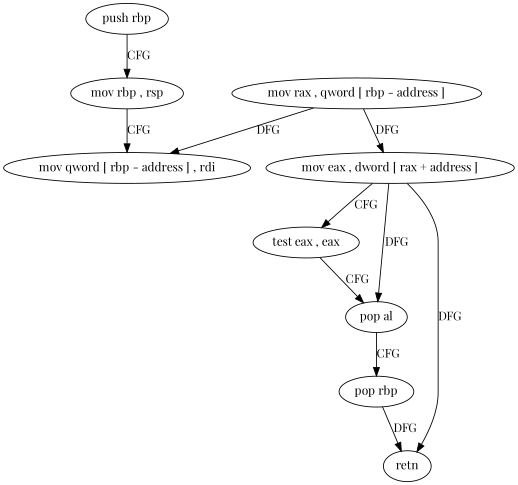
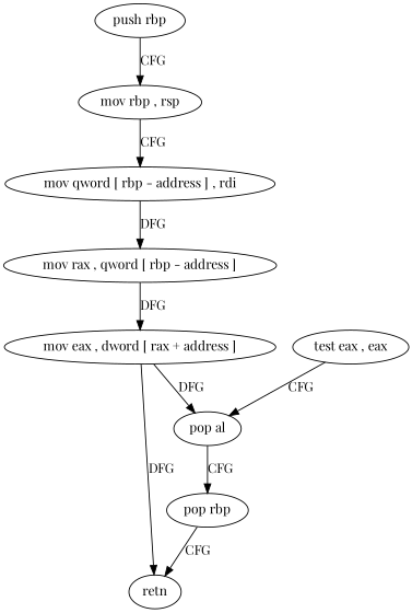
  digraph {
    fontname="Playfair Display"
    node [fontname="Playfair Display"]
    edge [fontname="Playfair Display"]
    n1 [label="push rbp"]
    n2 [label="mov rbp , rsp"]
    n3 [label="mov qword [ rbp - address ] , rdi"]
    n4 [label="mov rax , qword [ rbp - address ]"]
    n5 [label="mov eax , dword [ rax + address ]"]
    n6 [label="test eax , eax"]
    n7 [label="pop al"]
    n8 [label=retn]
    n9 [label="pop rbp"]
    n1 -> n2 [label=CFG]
    n2 -> n3 [label=CFG]
-   n4 -> n3 [label=DFG]
+   n3 -> n4 [label=DFG]
    n4 -> n5 [label=DFG]
-   n5 -> n6 [label=CFG]
    n5 -> n7 [label=DFG]
    n5 -> n8 [label=DFG]
    n6 -> n7 [label=CFG]
    n7 -> n9 [label=CFG]
-   n9 -> n8 [label=DFG]
+   n9 -> n8 [label=CFG]
  }
